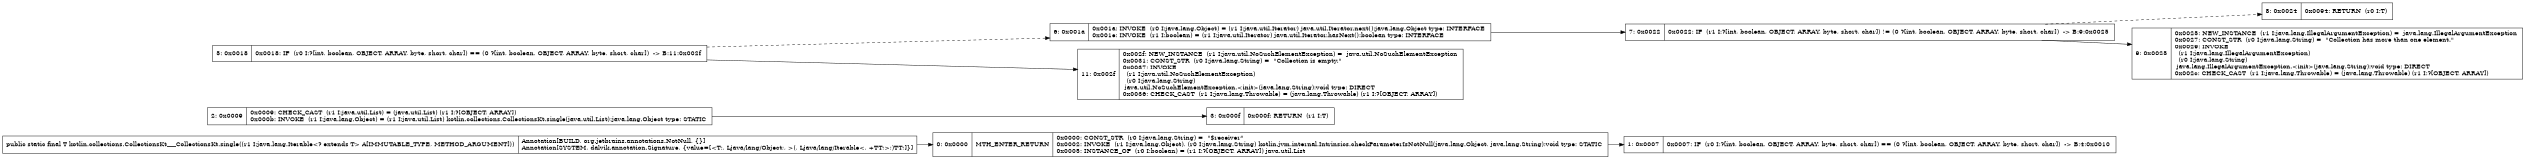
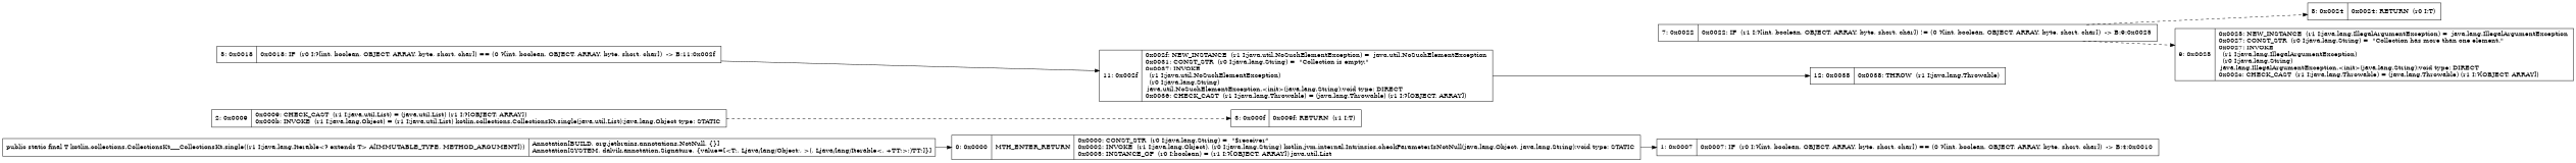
  digraph {
    rankdir=LR
    node [shape=record]
    n1 [label="{0\:\ 0x0000|MTH_ENTER_RETURN\l|0x0000: CONST_STR  (r0 I:java.lang.String) =  \"$receiver\" \l0x0002: INVOKE  (r1 I:java.lang.Object), (r0 I:java.lang.String) kotlin.jvm.internal.Intrinsics.checkParameterIsNotNull(java.lang.Object, java.lang.String):void type: STATIC \l0x0005: INSTANCE_OF  (r0 I:boolean) = (r1 I:?[OBJECT, ARRAY]) java.util.List \l}"]
    n2 [label="{1\:\ 0x0007|0x0007: IF  (r0 I:?[int, boolean, OBJECT, ARRAY, byte, short, char]) == (0 ?[int, boolean, OBJECT, ARRAY, byte, short, char])  \-\> B:4:0x0010 \l}"]
    n3 [label="{2\:\ 0x0009|0x0009: CHECK_CAST  (r1 I:java.util.List) = (java.util.List) (r1 I:?[OBJECT, ARRAY]) \l0x000b: INVOKE  (r1 I:java.lang.Object) = (r1 I:java.util.List) kotlin.collections.CollectionsKt.single(java.util.List):java.lang.Object type: STATIC \l}"]
-   n4 [label="{3\:\ 0x000f|0x000f: RETURN  (r1 I:T) \l}"]
+   n4 [label="{3\:\ 0x000f|0x009f: RETURN  (r1 I:T) \l}"]
    n5 [label="{5\:\ 0x0018|0x0018: IF  (r0 I:?[int, boolean, OBJECT, ARRAY, byte, short, char]) == (0 ?[int, boolean, OBJECT, ARRAY, byte, short, char])  \-\> B:11:0x002f \l}"]
-   n6 [label="{6\:\ 0x001a|0x001a: INVOKE  (r0 I:java.lang.Object) = (r1 I:java.util.Iterator) java.util.Iterator.next():java.lang.Object type: INTERFACE \l0x001e: INVOKE  (r1 I:boolean) = (r1 I:java.util.Iterator) java.util.Iterator.hasNext():boolean type: INTERFACE \l}"]
    n7 [label="{11\:\ 0x002f|0x002f: NEW_INSTANCE  (r1 I:java.util.NoSuchElementException) =  java.util.NoSuchElementException \l0x0031: CONST_STR  (r0 I:java.lang.String) =  \"Collection is empty.\" \l0x0037: INVOKE  \l  (r1 I:java.util.NoSuchElementException)\l  (r0 I:java.lang.String)\l java.util.NoSuchElementException.\<init\>(java.lang.String):void type: DIRECT \l0x0036: CHECK_CAST  (r1 I:java.lang.Throwable) = (java.lang.Throwable) (r1 I:?[OBJECT, ARRAY]) \l}"]
    n8 [label="{7\:\ 0x0022|0x0022: IF  (r1 I:?[int, boolean, OBJECT, ARRAY, byte, short, char]) != (0 ?[int, boolean, OBJECT, ARRAY, byte, short, char])  \-\> B:9:0x0025 \l}"]
-   n10 [label="{8\:\ 0x0024|0x0094: RETURN  (r0 I:T) \l}"]
-   n11 [label="{9\:\ 0x0025|0x0025: NEW_INSTANCE  (r1 I:java.lang.IllegalArgumentException) =  java.lang.IllegalArgumentException \l0x0027: CONST_STR  (r0 I:java.lang.String) =  \"Collection has more than one element.\" \l0x0029: INVOKE  \l  (r1 I:java.lang.IllegalArgumentException)\l  (r0 I:java.lang.String)\l java.lang.IllegalArgumentException.\<init\>(java.lang.String):void type: DIRECT \l0x002c: CHECK_CAST  (r1 I:java.lang.Throwable) = (java.lang.Throwable) (r1 I:?[OBJECT, ARRAY]) \l}"]
+   n9 [label="{12\:\ 0x0038|0x0038: THROW  (r1 I:java.lang.Throwable) \l}"]
+   n10 [label="{8\:\ 0x0024|0x0024: RETURN  (r0 I:T) \l}"]
+   n11 [label="{9\:\ 0x0025|0x0025: NEW_INSTANCE  (r1 I:java.lang.IllegalArgumentException) =  java.lang.IllegalArgumentException \l0x0027: CONST_STR  (r0 I:java.lang.String) =  \"Collection has more than one element.\" \l0x0027: INVOKE  \l  (r1 I:java.lang.IllegalArgumentException)\l  (r0 I:java.lang.String)\l java.lang.IllegalArgumentException.\<init\>(java.lang.String):void type: DIRECT \l0x002c: CHECK_CAST  (r1 I:java.lang.Throwable) = (java.lang.Throwable) (r1 I:?[OBJECT, ARRAY]) \l}"]
    n12 [label="{public static final T kotlin.collections.CollectionsKt___CollectionsKt.single((r1 I:java.lang.Iterable\<? extends T\> A[IMMUTABLE_TYPE, METHOD_ARGUMENT]))  | Annotation[BUILD, org.jetbrains.annotations.NotNull, \{\}]\lAnnotation[SYSTEM, dalvik.annotation.Signature, \{value=[\<T:, Ljava\/lang\/Object;, \>(, Ljava\/lang\/Iterable\<, +TT;\>;)TT;]\}]\l}"]
    n1 -> n2
-   n3 -> n4
-   n5 -> n6 [style=dashed]
+   n3 -> n4 [style=dashed]
    n5 -> n7
-   n6 -> n8
+   n7 -> n9
    n8 -> n10 [style=dashed]
-   n8 -> n11
+   n8 -> n11 [style=dashed]
    n12 -> n1
  }
